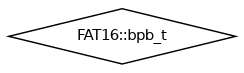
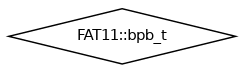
  digraph {
    rankdir=LR
-   n1 [color=black fillcolor=white fontname=Helvetica fontsize=10 height=0.2 label="FAT16::bpb_t" shape=diamond style=filled width=0.4]
+   n1 [color=black fillcolor=white fontname=Helvetica fontsize=10 height=0.2 label="FAT11::bpb_t" shape=diamond style=filled width=0.4]
  }
